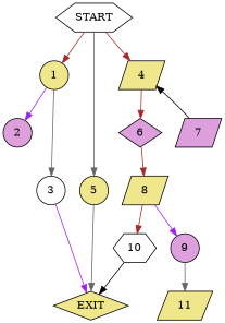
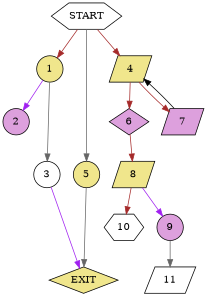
  digraph {
    node [fillcolor=khaki shape=circle style=filled]
    edge [color=brown]
    n1 [fillcolor=white label=START shape=hexagon]
    1
    5
    4 [shape=parallelogram]
    2 [fillcolor=plum]
    3 [fillcolor=white]
    n7 [label=EXIT shape=diamond]
    6 [fillcolor=plum shape=diamond]
    7 [fillcolor=plum shape=parallelogram]
    8 [shape=parallelogram]
    9 [fillcolor=plum]
    10 [fillcolor=white shape=hexagon]
-   11 [shape=parallelogram]
+   11 [fillcolor=white shape=parallelogram]
    n1 -> 1
    n1 -> 5 [color=gray40]
    n1 -> 4
    1 -> 2 [color=purple]
    1 -> 3 [color=gray40]
    5 -> n7 [color=gray40]
    4 -> 6
+   4 -> 7
    3 -> n7 [color=purple]
    6 -> 8
    7 -> 4 [color=black]
    8 -> 9 [color=purple]
    8 -> 10
    9 -> 11 [color=gray40]
-   10 -> n7 [color=black]
  }
